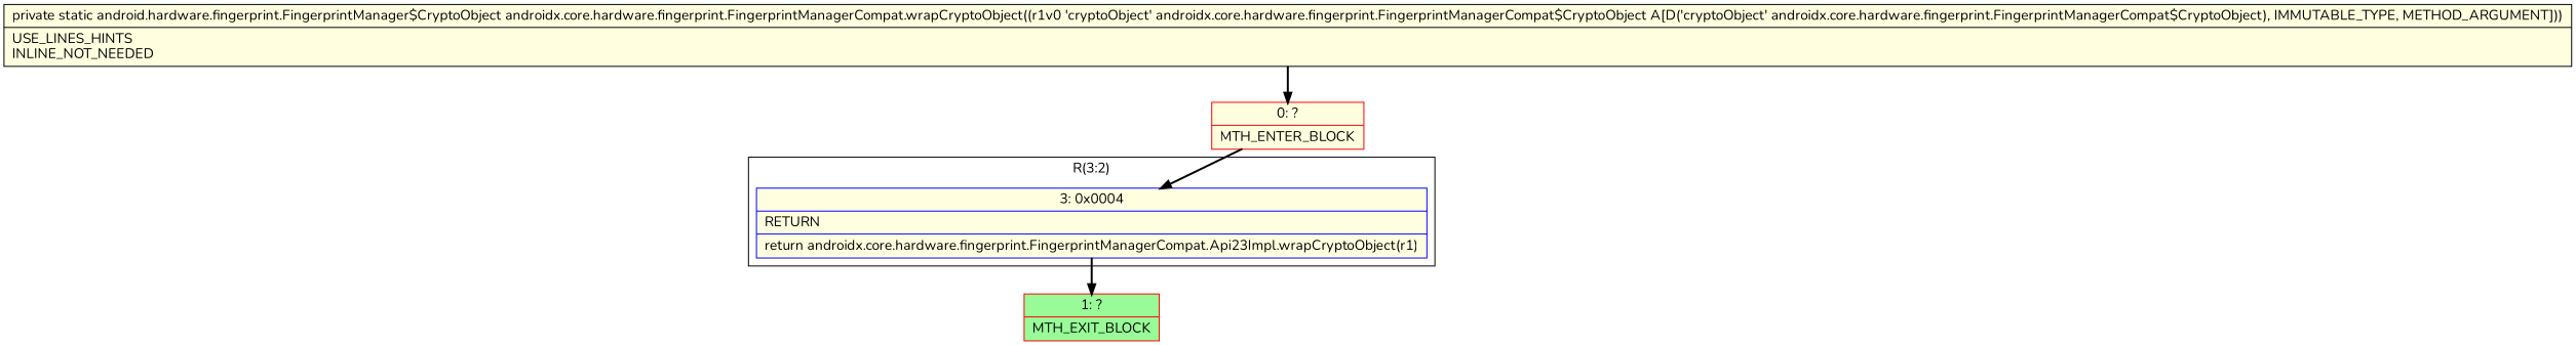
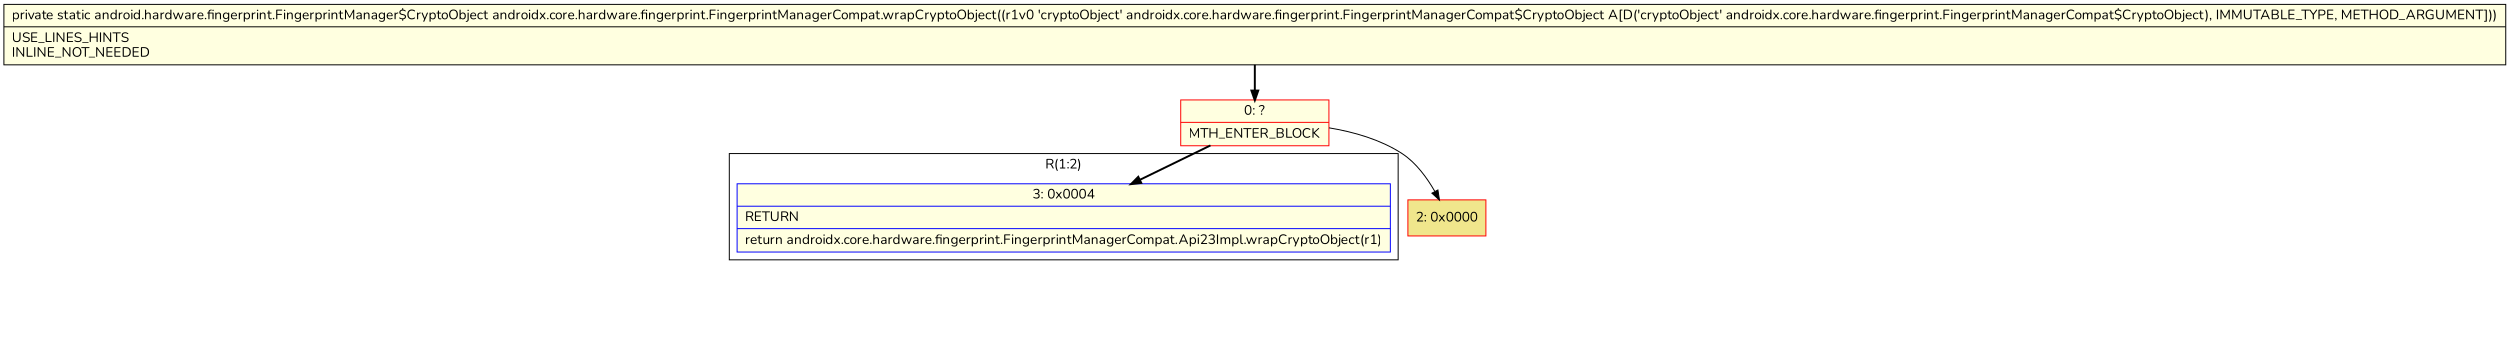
  digraph {
    fontname=Nunito
    node [color=red fillcolor=lightyellow fontname=Nunito shape=record style=filled]
    edge [fontname=Nunito style=bold]
    n1 [color=blue label="{3\:\ 0x0004|RETURN\l|return androidx.core.hardware.fingerprint.FingerprintManagerCompat.Api23Impl.wrapCryptoObject(r1)\l}"]
-   n2 [fillcolor=palegreen label="{1\:\ ?|MTH_EXIT_BLOCK\l}"]
    n3 [label="{0\:\ ?|MTH_ENTER_BLOCK\l}"]
+   n4 [fillcolor=khaki label="{2\:\ 0x0000}"]
    n5 [label="{private static android.hardware.fingerprint.FingerprintManager$CryptoObject androidx.core.hardware.fingerprint.FingerprintManagerCompat.wrapCryptoObject((r1v0 'cryptoObject' androidx.core.hardware.fingerprint.FingerprintManagerCompat$CryptoObject A[D('cryptoObject' androidx.core.hardware.fingerprint.FingerprintManagerCompat$CryptoObject), IMMUTABLE_TYPE, METHOD_ARGUMENT]))  | USE_LINES_HINTS\lINLINE_NOT_NEEDED\l}" color=""]
    subgraph cluster_1 {
-     label="R(3:2)"
+     label="R(1:2)"
      n1
    }
-   n1 -> n2
    n3 -> n1
+   n3 -> n4 [style=solid]
    n5 -> n3
  }
